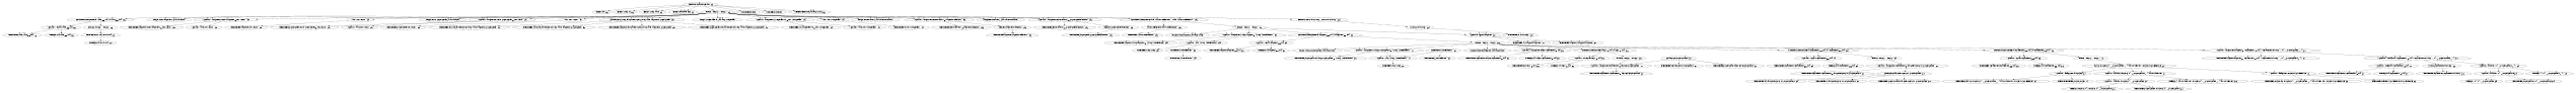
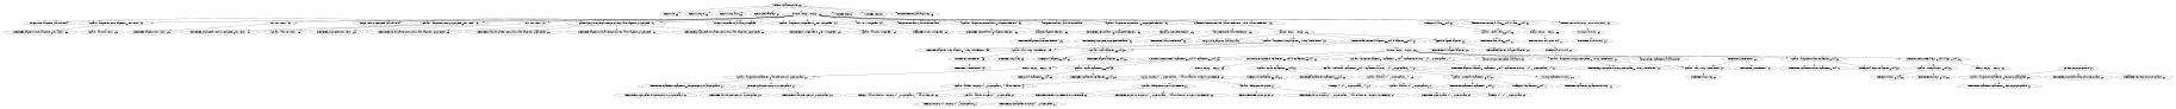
  digraph {
    n1 [label=<(METHOD,replaceProperties)<SUB>283</SUB>>]
    n2 [label=<(PARAM,this)<SUB>283</SUB>>]
    n3 [label=<(PARAM,String ns)<SUB>283</SUB>>]
    n4 [label=<(PARAM,String value)<SUB>283</SUB>>]
    n5 [label=<(PARAM,Hashtable keys)<SUB>284</SUB>>]
    n6 [label=<(BLOCK,&lt;empty&gt;,&lt;empty&gt;)<SUB>285</SUB>>]
    n7 [label=<(MODIFIER,PUBLIC)>]
    n8 [label=<(MODIFIER,VIRTUAL)>]
    n9 [label=<(METHOD_RETURN,java.lang.String)<SUB>283</SUB>>]
    n10 [label=<(CONTROL_STRUCTURE,if (value == null),if (value == null))<SUB>286</SUB>>]
    n11 [label=<(LOCAL,Vector fragments: java.util.Vector)>]
    n12 [label=<(&lt;operator&gt;.assignment,Vector fragments = new Vector())<SUB>290</SUB>>]
    n13 [label=<(&lt;init&gt;,new Vector())<SUB>290</SUB>>]
    n14 [label=<(LOCAL,Vector propertyRefs: java.util.Vector)>]
    n15 [label=<(&lt;operator&gt;.assignment,Vector propertyRefs = new Vector())<SUB>291</SUB>>]
    n16 [label=<(&lt;init&gt;,new Vector())<SUB>291</SUB>>]
    n17 [label=<(parsePropertyString,this.parsePropertyString(value, fragments, propertyRefs))<SUB>292</SUB>>]
    n18 [label=<(LOCAL,StringBuffer sb: java.lang.StringBuffer)>]
    n19 [label=<(&lt;operator&gt;.assignment,StringBuffer sb = new StringBuffer())<SUB>294</SUB>>]
    n20 [label=<(&lt;init&gt;,new StringBuffer())<SUB>294</SUB>>]
    n21 [label=<(LOCAL,Enumeration i: java.util.Enumeration)>]
    n22 [label=<(&lt;operator&gt;.assignment,Enumeration i = fragments.elements())<SUB>295</SUB>>]
    n23 [label=<(LOCAL,Enumeration j: java.util.Enumeration)>]
    n24 [label=<(&lt;operator&gt;.assignment,Enumeration j = propertyRefs.elements())<SUB>296</SUB>>]
    n25 [label=<(CONTROL_STRUCTURE,while (i.hasMoreElements()),while (i.hasMoreElements()))<SUB>298</SUB>>]
    n26 [label=<(RETURN,return sb.toString();,return sb.toString();)<SUB>324</SUB>>]
    n27 [label=<(&lt;operator&gt;.equals,value == null)<SUB>286</SUB>>]
    n28 [label=<(BLOCK,&lt;empty&gt;,&lt;empty&gt;)<SUB>286</SUB>>]
    n29 [label=<(IDENTIFIER,fragments,Vector fragments = new Vector())<SUB>290</SUB>>]
    n30 [label=<(&lt;operator&gt;.alloc,new Vector())<SUB>290</SUB>>]
    n31 [label=<(IDENTIFIER,fragments,new Vector())<SUB>290</SUB>>]
    n32 [label=<(IDENTIFIER,propertyRefs,Vector propertyRefs = new Vector())<SUB>291</SUB>>]
    n33 [label=<(&lt;operator&gt;.alloc,new Vector())<SUB>291</SUB>>]
    n34 [label=<(IDENTIFIER,propertyRefs,new Vector())<SUB>291</SUB>>]
    n35 [label=<(IDENTIFIER,this,this.parsePropertyString(value, fragments, propertyRefs))<SUB>292</SUB>>]
    n36 [label=<(IDENTIFIER,value,this.parsePropertyString(value, fragments, propertyRefs))<SUB>292</SUB>>]
    n37 [label=<(IDENTIFIER,fragments,this.parsePropertyString(value, fragments, propertyRefs))<SUB>292</SUB>>]
    n38 [label=<(IDENTIFIER,propertyRefs,this.parsePropertyString(value, fragments, propertyRefs))<SUB>292</SUB>>]
    n39 [label=<(IDENTIFIER,sb,StringBuffer sb = new StringBuffer())<SUB>294</SUB>>]
    n40 [label=<(&lt;operator&gt;.alloc,new StringBuffer())<SUB>294</SUB>>]
    n41 [label=<(IDENTIFIER,sb,new StringBuffer())<SUB>294</SUB>>]
    n42 [label=<(IDENTIFIER,i,Enumeration i = fragments.elements())<SUB>295</SUB>>]
    n43 [label=<(elements,fragments.elements())<SUB>295</SUB>>]
    n44 [label=<(IDENTIFIER,j,Enumeration j = propertyRefs.elements())<SUB>296</SUB>>]
    n45 [label=<(elements,propertyRefs.elements())<SUB>296</SUB>>]
    n46 [label=<(hasMoreElements,i.hasMoreElements())<SUB>298</SUB>>]
    n47 [label=<(BLOCK,&lt;empty&gt;,&lt;empty&gt;)<SUB>298</SUB>>]
    n48 [label=<(toString,sb.toString())<SUB>324</SUB>>]
    n49 [label=<(IDENTIFIER,value,value == null)<SUB>286</SUB>>]
    n50 [label=<(LITERAL,null,value == null)<SUB>286</SUB>>]
    n51 [label=<(RETURN,return null;,return null;)<SUB>287</SUB>>]
    n52 [label=<(LITERAL,null,return null;)<SUB>287</SUB>>]
    n53 [label=<(IDENTIFIER,fragments,fragments.elements())<SUB>295</SUB>>]
    n54 [label=<(IDENTIFIER,propertyRefs,propertyRefs.elements())<SUB>296</SUB>>]
    n55 [label=<(IDENTIFIER,i,i.hasMoreElements())<SUB>298</SUB>>]
    n56 [label=<(LOCAL,String fragment: java.lang.String)>]
    n57 [label=<(&lt;operator&gt;.assignment,String fragment = (String) i.nextElement())<SUB>299</SUB>>]
    n58 [label=<(CONTROL_STRUCTURE,if (fragment == null),if (fragment == null))<SUB>300</SUB>>]
    n59 [label=<(append,sb.append(fragment))<SUB>321</SUB>>]
    n60 [label=<(IDENTIFIER,fragment,String fragment = (String) i.nextElement())<SUB>299</SUB>>]
    n61 [label=<(&lt;operator&gt;.cast,(String) i.nextElement())<SUB>299</SUB>>]
    n62 [label=<(&lt;operator&gt;.equals,fragment == null)<SUB>300</SUB>>]
    n63 [label=<(BLOCK,&lt;empty&gt;,&lt;empty&gt;)<SUB>300</SUB>>]
    n64 [label=<(IDENTIFIER,sb,sb.append(fragment))<SUB>321</SUB>>]
    n65 [label=<(IDENTIFIER,fragment,sb.append(fragment))<SUB>321</SUB>>]
    n66 [label=<(TYPE_REF,String,String)<SUB>299</SUB>>]
    n67 [label=<(nextElement,i.nextElement())<SUB>299</SUB>>]
    n68 [label=<(IDENTIFIER,i,i.nextElement())<SUB>299</SUB>>]
    n69 [label=<(IDENTIFIER,fragment,fragment == null)<SUB>300</SUB>>]
    n70 [label=<(LITERAL,null,fragment == null)<SUB>300</SUB>>]
    n71 [label=<(LOCAL,String propertyName: java.lang.String)>]
    n72 [label=<(&lt;operator&gt;.assignment,String propertyName = (String) j.nextElement())<SUB>301</SUB>>]
    n73 [label=<(LOCAL,Object replacement: java.lang.Object)>]
    n74 [label=<(&lt;operator&gt;.assignment,Object replacement = null)<SUB>302</SUB>>]
    n75 [label=<(CONTROL_STRUCTURE,if (keys != null),if (keys != null))<SUB>306</SUB>>]
    n76 [label=<(CONTROL_STRUCTURE,if (replacement == null),if (replacement == null))<SUB>309</SUB>>]
    n77 [label=<(CONTROL_STRUCTURE,if (replacement == null),if (replacement == null))<SUB>313</SUB>>]
    n78 [label=<(&lt;operator&gt;.assignment,fragment = (replacement != null) ? replacement.toString() : &quot;${&quot; + propertyName + &quot;}&quot;)<SUB>317</SUB>>]
    n79 [label=<(IDENTIFIER,propertyName,String propertyName = (String) j.nextElement())<SUB>301</SUB>>]
    n80 [label=<(&lt;operator&gt;.cast,(String) j.nextElement())<SUB>301</SUB>>]
    n81 [label=<(IDENTIFIER,replacement,Object replacement = null)<SUB>302</SUB>>]
    n82 [label=<(LITERAL,null,Object replacement = null)<SUB>302</SUB>>]
    n83 [label=<(&lt;operator&gt;.notEquals,keys != null)<SUB>306</SUB>>]
    n84 [label=<(BLOCK,&lt;empty&gt;,&lt;empty&gt;)<SUB>306</SUB>>]
    n85 [label=<(&lt;operator&gt;.equals,replacement == null)<SUB>309</SUB>>]
    n86 [label=<(BLOCK,&lt;empty&gt;,&lt;empty&gt;)<SUB>309</SUB>>]
    n87 [label=<(&lt;operator&gt;.equals,replacement == null)<SUB>313</SUB>>]
    n88 [label=<(BLOCK,&lt;empty&gt;,&lt;empty&gt;)<SUB>313</SUB>>]
    n89 [label=<(IDENTIFIER,fragment,fragment = (replacement != null) ? replacement.toString() : &quot;${&quot; + propertyName + &quot;}&quot;)<SUB>317</SUB>>]
    n90 [label=<(&lt;operator&gt;.conditional,(replacement != null) ? replacement.toString() : &quot;${&quot; + propertyName + &quot;}&quot;)<SUB>317</SUB>>]
    n91 [label=<(TYPE_REF,String,String)<SUB>301</SUB>>]
    n92 [label=<(nextElement,j.nextElement())<SUB>301</SUB>>]
    n93 [label=<(IDENTIFIER,j,j.nextElement())<SUB>301</SUB>>]
    n94 [label=<(IDENTIFIER,keys,keys != null)<SUB>306</SUB>>]
    n95 [label=<(LITERAL,null,keys != null)<SUB>306</SUB>>]
    n96 [label=<(&lt;operator&gt;.assignment,replacement = keys.get(propertyName))<SUB>307</SUB>>]
    n97 [label=<(IDENTIFIER,replacement,replacement = keys.get(propertyName))<SUB>307</SUB>>]
    n98 [label=<(get,keys.get(propertyName))<SUB>307</SUB>>]
    n99 [label=<(IDENTIFIER,keys,keys.get(propertyName))<SUB>307</SUB>>]
    n100 [label=<(IDENTIFIER,propertyName,keys.get(propertyName))<SUB>307</SUB>>]
    n101 [label=<(IDENTIFIER,replacement,replacement == null)<SUB>309</SUB>>]
    n102 [label=<(LITERAL,null,replacement == null)<SUB>309</SUB>>]
    n103 [label=<(&lt;operator&gt;.assignment,replacement = this.getProperty(ns, propertyName))<SUB>310</SUB>>]
    n104 [label=<(IDENTIFIER,replacement,replacement = this.getProperty(ns, propertyName))<SUB>310</SUB>>]
    n105 [label=<(getProperty,this.getProperty(ns, propertyName))<SUB>310</SUB>>]
    n106 [label=<(IDENTIFIER,this,this.getProperty(ns, propertyName))<SUB>310</SUB>>]
    n107 [label=<(IDENTIFIER,ns,this.getProperty(ns, propertyName))<SUB>310</SUB>>]
    n108 [label=<(IDENTIFIER,propertyName,this.getProperty(ns, propertyName))<SUB>310</SUB>>]
    n109 [label=<(IDENTIFIER,replacement,replacement == null)<SUB>313</SUB>>]
    n110 [label=<(LITERAL,null,replacement == null)<SUB>313</SUB>>]
    n111 [label=<(log,log(&quot;Property ${&quot; + propertyName + &quot;} has not been set&quot;, Project.MSG_VERBOSE))<SUB>314</SUB>>]
    n112 [label=<(&lt;operator&gt;.fieldAccess,this.project)<SUB>314</SUB>>]
    n113 [label=<(&lt;operator&gt;.addition,&quot;Property ${&quot; + propertyName + &quot;} has not been set&quot;)<SUB>314</SUB>>]
    n114 [label=<(&lt;operator&gt;.fieldAccess,Project.MSG_VERBOSE)<SUB>315</SUB>>]
    n115 [label=<(IDENTIFIER,this,log(&quot;Property ${&quot; + propertyName + &quot;} has not been set&quot;, Project.MSG_VERBOSE))<SUB>314</SUB>>]
    n116 [label=<(FIELD_IDENTIFIER,project,project)<SUB>314</SUB>>]
    n117 [label=<(&lt;operator&gt;.addition,&quot;Property ${&quot; + propertyName)<SUB>314</SUB>>]
    n118 [label=<(LITERAL,&quot;} has not been set&quot;,&quot;Property ${&quot; + propertyName + &quot;} has not been set&quot;)<SUB>315</SUB>>]
    n119 [label=<(IDENTIFIER,Project,log(&quot;Property ${&quot; + propertyName + &quot;} has not been set&quot;, Project.MSG_VERBOSE))<SUB>315</SUB>>]
    n120 [label=<(FIELD_IDENTIFIER,MSG_VERBOSE,MSG_VERBOSE)<SUB>315</SUB>>]
    n121 [label=<(LITERAL,&quot;Property ${&quot;,&quot;Property ${&quot; + propertyName)<SUB>314</SUB>>]
    n122 [label=<(IDENTIFIER,propertyName,&quot;Property ${&quot; + propertyName)<SUB>314</SUB>>]
    n123 [label=<(&lt;operator&gt;.notEquals,replacement != null)<SUB>317</SUB>>]
    n124 [label=<(toString,replacement.toString())<SUB>318</SUB>>]
    n125 [label=<(&lt;operator&gt;.addition,&quot;${&quot; + propertyName + &quot;}&quot;)<SUB>319</SUB>>]
    n126 [label=<(IDENTIFIER,replacement,replacement != null)<SUB>317</SUB>>]
    n127 [label=<(LITERAL,null,replacement != null)<SUB>317</SUB>>]
    n128 [label=<(IDENTIFIER,replacement,replacement.toString())<SUB>318</SUB>>]
    n129 [label=<(&lt;operator&gt;.addition,&quot;${&quot; + propertyName)<SUB>319</SUB>>]
    n130 [label=<(LITERAL,&quot;}&quot;,&quot;${&quot; + propertyName + &quot;}&quot;)<SUB>319</SUB>>]
    n131 [label=<(LITERAL,&quot;${&quot;,&quot;${&quot; + propertyName)<SUB>319</SUB>>]
    n132 [label=<(IDENTIFIER,propertyName,&quot;${&quot; + propertyName)<SUB>319</SUB>>]
    n133 [label=<(IDENTIFIER,sb,sb.toString())<SUB>324</SUB>>]
    n1 -> n2
    n1 -> n3
    n1 -> n4
    n1 -> n5
    n1 -> n6
    n1 -> n7
    n1 -> n8
    n1 -> n9
    n6 -> n10
    n6 -> n11
    n6 -> n12
    n6 -> n13
    n6 -> n14
    n6 -> n15
    n6 -> n16
    n6 -> n17
    n6 -> n18
    n6 -> n19
    n6 -> n20
    n6 -> n21
    n6 -> n22
    n6 -> n23
    n6 -> n24
    n6 -> n25
    n6 -> n26
    n10 -> n27
    n10 -> n28
    n12 -> n29
    n12 -> n30
    n13 -> n31
    n15 -> n32
    n15 -> n33
    n16 -> n34
    n17 -> n35
    n17 -> n36
    n17 -> n37
    n17 -> n38
    n19 -> n39
    n19 -> n40
    n20 -> n41
    n22 -> n42
    n22 -> n43
    n24 -> n44
    n24 -> n45
    n25 -> n46
    n25 -> n47
    n26 -> n48
    n27 -> n49
-   n27 -> n50
+   n50 -> n27
    n28 -> n51
    n43 -> n53
    n45 -> n54
    n46 -> n55
    n47 -> n56
    n47 -> n57
    n47 -> n58
    n47 -> n59
    n48 -> n133
    n51 -> n52
    n57 -> n60
    n57 -> n61
    n58 -> n62
    n58 -> n63
    n59 -> n64
    n59 -> n65
    n61 -> n66
    n61 -> n67
    n62 -> n69
    n62 -> n70
    n63 -> n71
    n63 -> n72
    n63 -> n73
    n63 -> n74
    n63 -> n75
    n63 -> n76
    n63 -> n77
    n63 -> n78
    n67 -> n68
    n72 -> n79
    n72 -> n80
    n74 -> n81
    n74 -> n82
    n75 -> n83
    n75 -> n84
    n76 -> n85
    n76 -> n86
    n77 -> n87
    n77 -> n88
    n78 -> n89
    n78 -> n90
    n80 -> n91
    n83 -> n94
    n83 -> n95
    n84 -> n96
    n85 -> n101
    n85 -> n102
    n86 -> n103
    n87 -> n109
    n87 -> n110
    n88 -> n111
    n90 -> n123
    n90 -> n124
    n90 -> n125
    n92 -> n80
    n92 -> n93
    n96 -> n97
    n98 -> n96
    n98 -> n99
    n98 -> n100
    n103 -> n104
    n103 -> n105
    n105 -> n106
    n105 -> n107
    n105 -> n108
    n111 -> n112
    n111 -> n113
    n111 -> n114
    n112 -> n115
    n112 -> n116
    n113 -> n117
    n113 -> n118
    n114 -> n119
    n114 -> n120
    n117 -> n121
    n117 -> n122
    n123 -> n126
    n123 -> n127
    n124 -> n128
    n125 -> n129
    n125 -> n130
    n129 -> n131
    n129 -> n132
  }
